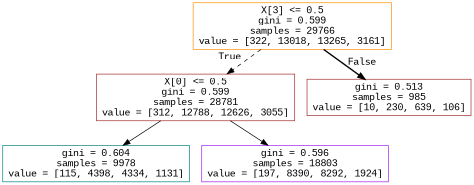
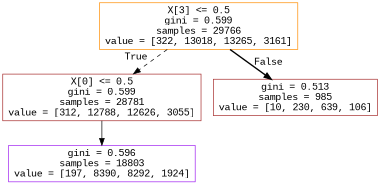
  digraph {
    fontname="Liberation Mono"
    node [shape=box color=brown fontname="Liberation Mono"]
    edge [style=solid fontname="Liberation Mono"]
    n1 [label="X[3] <= 0.5\ngini = 0.599\nsamples = 29766\nvalue = [322, 13018, 13265, 3161]" color=darkorange]
    n2 [label="X[0] <= 0.5\ngini = 0.599\nsamples = 28781\nvalue = [312, 12788, 12626, 3055]"]
    n3 [label="gini = 0.513\nsamples = 985\nvalue = [10, 230, 639, 106]"]
-   n4 [label="gini = 0.604\nsamples = 9978\nvalue = [115, 4398, 4334, 1131]" color=teal]
    n5 [label="gini = 0.596\nsamples = 18803\nvalue = [197, 8390, 8292, 1924]" color=purple]
    n1 -> n2 [headlabel=True labelangle=45 labeldistance=2.5 style=dashed]
    n1 -> n3 [headlabel=False labelangle=-45 labeldistance=2.5 style=bold]
-   n2 -> n4
    n2 -> n5
  }
